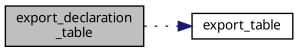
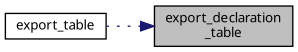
  digraph {
    rankdir=LR
    fontname="Noto Sans"
    node [color=black fontname="Noto Sans" fontsize=10 shape=record style=filled]
    n1 [fillcolor=grey75 fontcolor=black height=0.2 label="export_declaration\l_table" width=0.4]
    n2 [fillcolor=white height=0.2 label=export_table width=0.4]
-   n1 -> n2 [color=midnightblue fontname="Noto Sans" fontsize=10 labelfontname=Helvetica labelfontsize=10 style=dotted]
+   n2 -> n1 [color=midnightblue fontname="Noto Sans" fontsize=10 labelfontname=Helvetica labelfontsize=10 style=dotted]
  }
